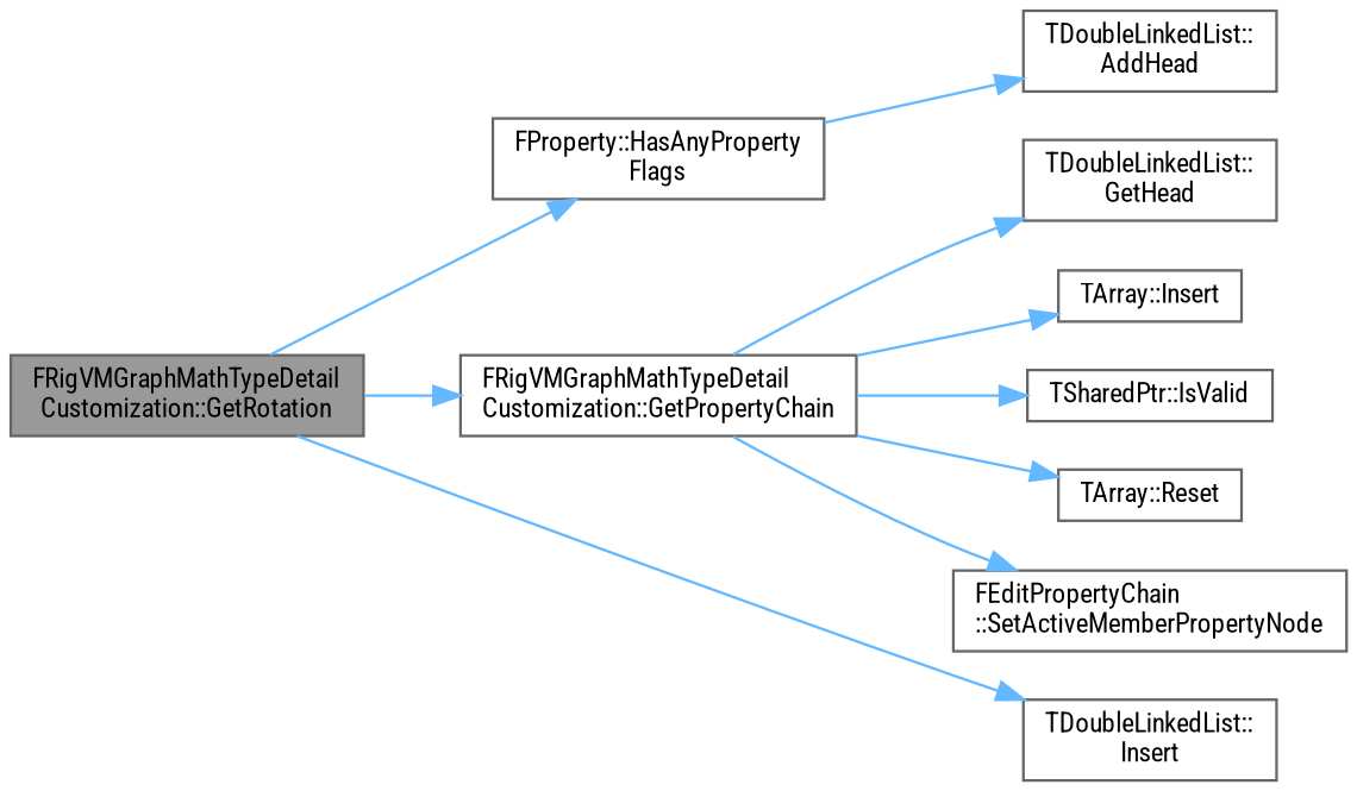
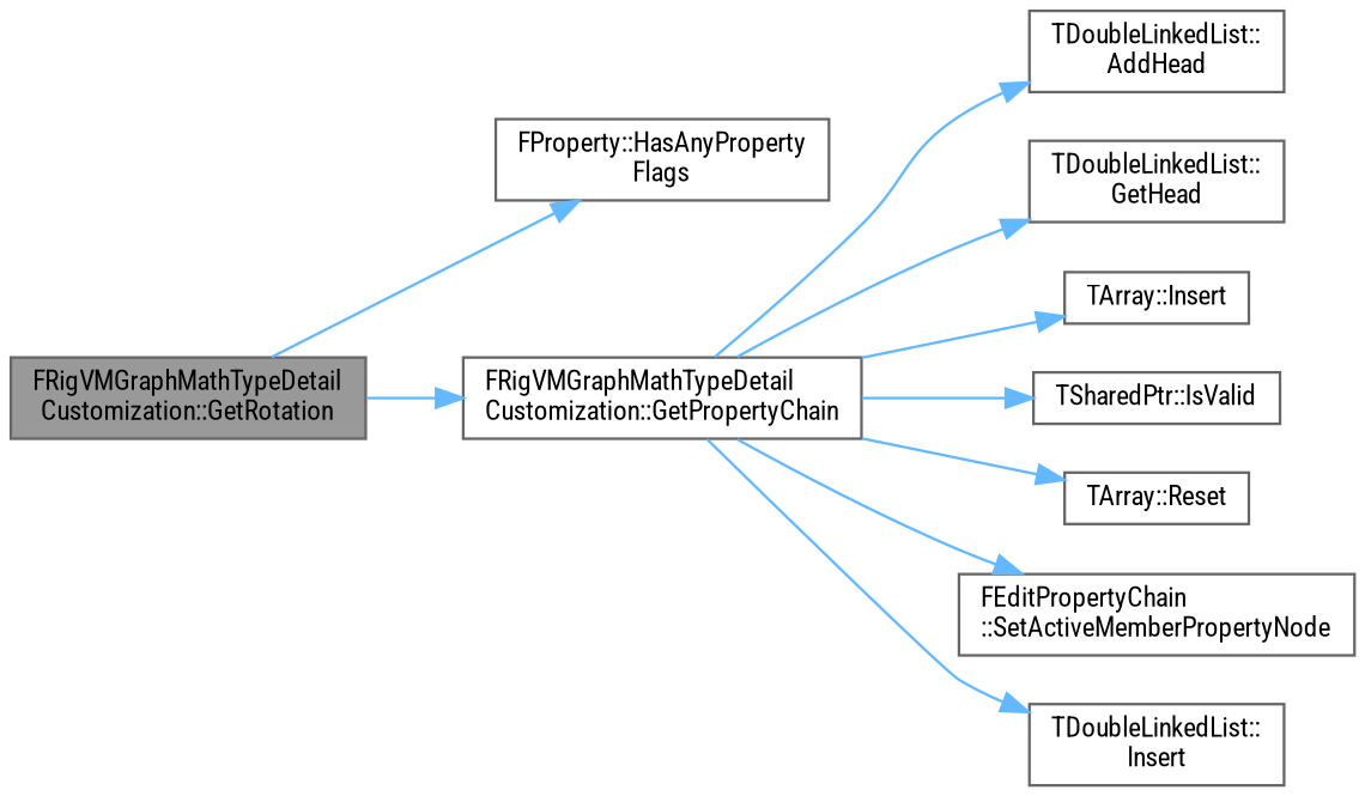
  digraph {
    fontname="Roboto Condensed"
    rankdir=LR
    node [color=grey40 fillcolor=white fontname="Roboto Condensed" fontsize=10 shape=box style=filled]
    edge [color=steelblue1 fontname="Roboto Condensed" fontsize=10 labelfontname=Helvetica labelfontsize=10 style=solid]
    n1 [color=gray40 fillcolor=grey60 fontcolor=black height=0.2 label="FRigVMGraphMathTypeDetail\lCustomization::GetRotation" width=0.4]
    n2 [height=0.2 label="FRigVMGraphMathTypeDetail\lCustomization::GetPropertyChain" width=0.4]
    n3 [height=0.2 label="FProperty::HasAnyProperty\lFlags" width=0.4]
    n4 [height=0.2 label="TDoubleLinkedList::\lAddHead" width=0.4]
    n5 [height=0.2 label="TDoubleLinkedList::\lGetHead" width=0.4]
    n6 [height=0.2 label="TDoubleLinkedList::\lInsert" width=0.4]
    n7 [height=0.2 label="TArray::Insert" width=0.4]
    n8 [height=0.2 label="TSharedPtr::IsValid" width=0.4]
    n9 [height=0.2 label="TArray::Reset" width=0.4]
    n10 [height=0.2 label="FEditPropertyChain\l::SetActiveMemberPropertyNode" width=0.4]
    n1 -> n2
    n1 -> n3
-   n3 -> n4
+   n2 -> n4
    n2 -> n5
-   n1 -> n6
+   n2 -> n6
    n2 -> n7
    n2 -> n8
    n2 -> n9
    n2 -> n10
  }
